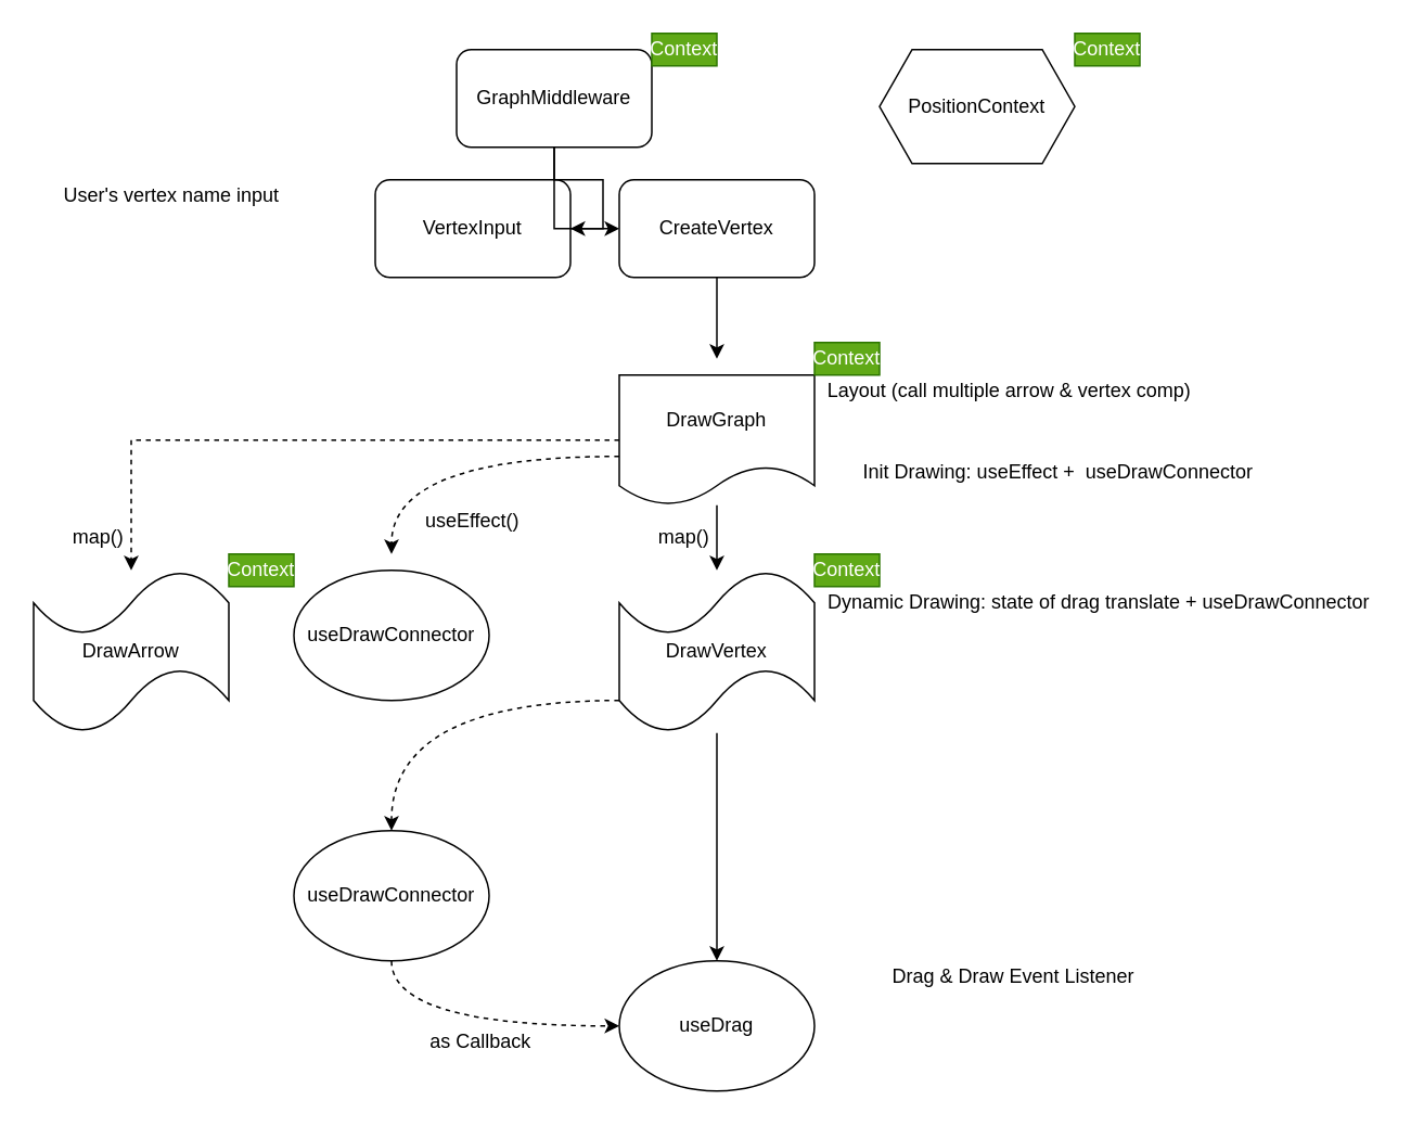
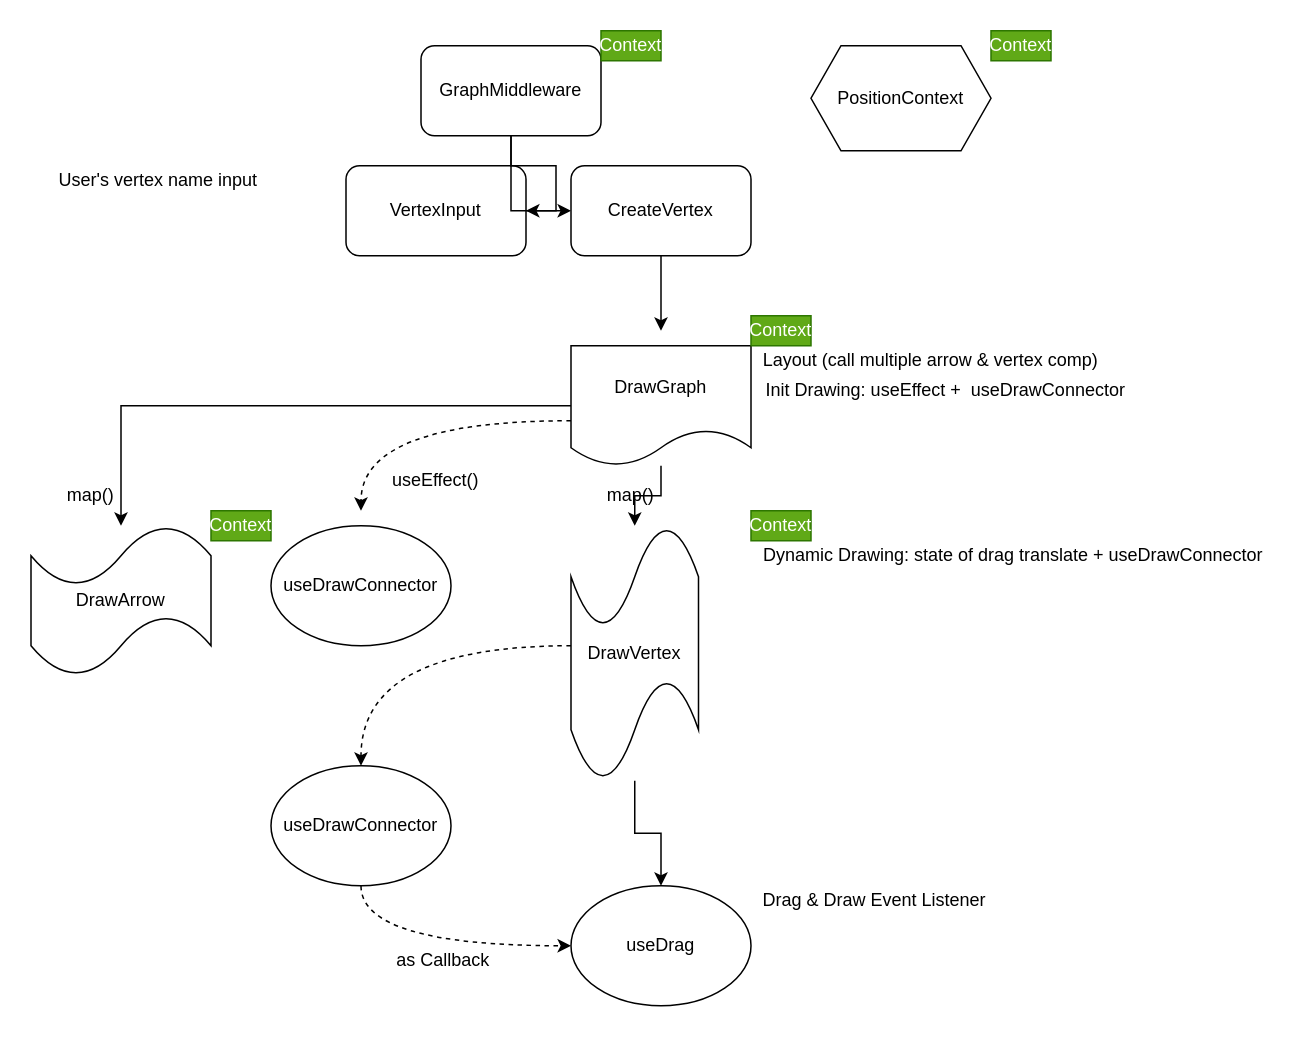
  <mxCell id="0" />
  <mxCell id="1" parent="0" />
  <mxCell id="2" value="VertexInput" style="rounded=1;whiteSpace=wrap;html=1;" parent="1" vertex="1"><mxGeometry x="230" y="110" width="120" height="60" as="geometry" /></mxCell>
  <mxCell id="3" style="edgeStyle=orthogonalEdgeStyle;rounded=0;orthogonalLoop=1;jettySize=auto;html=1;entryX=1;entryY=0.5;entryDx=0;entryDy=0;" parent="1" source="5" target="2" edge="1"><mxGeometry relative="1" as="geometry" /></mxCell>
  <mxCell id="4" style="edgeStyle=orthogonalEdgeStyle;rounded=0;orthogonalLoop=1;jettySize=auto;html=1;entryX=0;entryY=0.5;entryDx=0;entryDy=0;" parent="1" source="5" target="7" edge="1"><mxGeometry relative="1" as="geometry"><mxPoint x="350" y="180" as="targetPoint" /><Array as="points"><mxPoint x="340" y="140" /></Array></mxGeometry></mxCell>
  <mxCell id="5" value="&lt;span&gt;GraphMiddleware&lt;/span&gt;" style="rounded=1;whiteSpace=wrap;html=1;" parent="1" vertex="1"><mxGeometry x="280" y="30" width="120" height="60" as="geometry" /></mxCell>
  <mxCell id="6" value="" style="edgeStyle=orthogonalEdgeStyle;rounded=0;orthogonalLoop=1;jettySize=auto;html=1;" parent="1" source="7" edge="1"><mxGeometry relative="1" as="geometry"><mxPoint x="440" y="220" as="targetPoint" /></mxGeometry></mxCell>
  <mxCell id="7" value="CreateVertex" style="rounded=1;whiteSpace=wrap;html=1;" parent="1" vertex="1"><mxGeometry x="380" y="110" width="120" height="60" as="geometry" /></mxCell>
  <mxCell id="8" value="Layout (call multiple arrow &amp;amp; vertex comp)" style="text;html=1;strokeColor=none;fillColor=none;align=center;verticalAlign=middle;whiteSpace=wrap;rounded=0;" parent="1" vertex="1"><mxGeometry x="505" y="230" width="230" height="20" as="geometry" /></mxCell>
- <mxCell id="9" value="Init Drawing: useEffect +&amp;nbsp; useDrawConnector" style="text;html=1;strokeColor=none;fillColor=none;align=center;verticalAlign=middle;whiteSpace=wrap;rounded=0;" parent="1" vertex="1"><mxGeometry x="525" y="280" width="250" height="20" as="geometry" /></mxCell>
+ <mxCell id="9" value="Init Drawing: useEffect +&amp;nbsp; useDrawConnector" style="text;html=1;strokeColor=none;fillColor=none;align=center;verticalAlign=middle;whiteSpace=wrap;rounded=0;" parent="1" vertex="1"><mxGeometry x="505" y="250" width="250" height="20" as="geometry" /></mxCell>
  <mxCell id="10" value="Dynamic Drawing: state of drag translate + useDrawConnector" style="text;html=1;strokeColor=none;fillColor=none;align=center;verticalAlign=middle;whiteSpace=wrap;rounded=0;" parent="1" vertex="1"><mxGeometry x="505" y="360" width="340" height="20" as="geometry" /></mxCell>
  <mxCell id="11" style="edgeStyle=orthogonalEdgeStyle;rounded=0;orthogonalLoop=1;jettySize=auto;html=1;" parent="1" source="14" target="17" edge="1"><mxGeometry relative="1" as="geometry" /></mxCell>
- <mxCell id="12" style="edgeStyle=orthogonalEdgeStyle;rounded=0;orthogonalLoop=1;jettySize=auto;html=1;dashed=1;" parent="1" source="14" target="18" edge="1"><mxGeometry relative="1" as="geometry" /></mxCell>
+ <mxCell id="12" style="edgeStyle=orthogonalEdgeStyle;rounded=0;orthogonalLoop=1;jettySize=auto;html=1;" parent="1" source="14" target="18" edge="1"><mxGeometry relative="1" as="geometry" /></mxCell>
  <mxCell id="13" style="edgeStyle=orthogonalEdgeStyle;rounded=0;orthogonalLoop=1;jettySize=auto;html=1;dashed=1;curved=1;" parent="1" source="14" edge="1"><mxGeometry relative="1" as="geometry"><mxPoint x="240" y="340" as="targetPoint" /><Array as="points"><mxPoint x="240" y="280" /></Array></mxGeometry></mxCell>
  <mxCell id="14" value="&lt;span&gt;DrawGraph&lt;/span&gt;" style="shape=document;whiteSpace=wrap;html=1;boundedLbl=1;" parent="1" vertex="1"><mxGeometry x="380" y="230" width="120" height="80" as="geometry" /></mxCell>
  <mxCell id="15" style="edgeStyle=orthogonalEdgeStyle;rounded=0;orthogonalLoop=1;jettySize=auto;html=1;dashed=0;entryX=0.5;entryY=0;entryDx=0;entryDy=0;" parent="1" source="17" target="21" edge="1"><mxGeometry relative="1" as="geometry"><mxPoint x="440" y="570" as="targetPoint" /></mxGeometry></mxCell>
  <mxCell id="16" style="edgeStyle=orthogonalEdgeStyle;rounded=0;orthogonalLoop=1;jettySize=auto;html=1;dashed=1;curved=1;" parent="1" source="17" edge="1"><mxGeometry relative="1" as="geometry"><mxPoint x="240" y="510" as="targetPoint" /><Array as="points"><mxPoint x="240" y="430" /></Array></mxGeometry></mxCell>
- <mxCell id="17" value="DrawVertex&lt;br&gt;" style="shape=tape;whiteSpace=wrap;html=1;" parent="1" vertex="1"><mxGeometry x="380" y="350" width="120" height="100" as="geometry" /></mxCell>
+ <mxCell id="17" value="DrawVertex&lt;br&gt;" style="shape=tape;whiteSpace=wrap;html=1;" parent="1" vertex="1"><mxGeometry x="380" y="350" width="85" height="170" as="geometry" /></mxCell>
  <mxCell id="18" value="DrawArrow" style="shape=tape;whiteSpace=wrap;html=1;" parent="1" vertex="1"><mxGeometry x="20" y="350" width="120" height="100" as="geometry" /></mxCell>
- <mxCell id="19" value="Drag &amp;amp; Draw Event Listener" style="text;html=1;strokeColor=none;fillColor=none;align=center;verticalAlign=middle;whiteSpace=wrap;rounded=0;" parent="1" vertex="1"><mxGeometry x="545" y="590" width="155" height="20" as="geometry" /></mxCell>
+ <mxCell id="19" value="Drag &amp;amp; Draw Event Listener" style="text;html=1;strokeColor=none;fillColor=none;align=center;verticalAlign=middle;whiteSpace=wrap;rounded=0;" parent="1" vertex="1"><mxGeometry x="505" y="590" width="155" height="20" as="geometry" /></mxCell>
  <mxCell id="20" value="useDrawConnector" style="ellipse;whiteSpace=wrap;html=1;" parent="1" vertex="1"><mxGeometry x="180" y="350" width="120" height="80" as="geometry" /></mxCell>
  <mxCell id="21" value="useDrag" style="ellipse;whiteSpace=wrap;html=1;" parent="1" vertex="1"><mxGeometry x="380" y="590" width="120" height="80" as="geometry" /></mxCell>
  <mxCell id="22" style="edgeStyle=orthogonalEdgeStyle;curved=1;rounded=0;orthogonalLoop=1;jettySize=auto;html=1;entryX=0;entryY=0.5;entryDx=0;entryDy=0;dashed=1;exitX=0.5;exitY=1;exitDx=0;exitDy=0;" parent="1" source="23" target="21" edge="1"><mxGeometry relative="1" as="geometry"><Array as="points"><mxPoint x="240" y="630" /></Array></mxGeometry></mxCell>
  <mxCell id="23" value="useDrawConnector" style="ellipse;whiteSpace=wrap;html=1;" parent="1" vertex="1"><mxGeometry x="180" y="510" width="120" height="80" as="geometry" /></mxCell>
  <mxCell id="24" value="User's vertex name input" style="text;html=1;strokeColor=none;fillColor=none;align=center;verticalAlign=middle;whiteSpace=wrap;rounded=0;" parent="1" vertex="1"><mxGeometry x="30" y="110" width="150" height="20" as="geometry" /></mxCell>
  <mxCell id="25" value="map()" style="text;html=1;strokeColor=none;fillColor=none;align=center;verticalAlign=middle;whiteSpace=wrap;rounded=0;" parent="1" vertex="1"><mxGeometry x="400" y="320" width="40" height="20" as="geometry" /></mxCell>
  <mxCell id="26" value="map()" style="text;html=1;strokeColor=none;fillColor=none;align=center;verticalAlign=middle;whiteSpace=wrap;rounded=0;" parent="1" vertex="1"><mxGeometry x="40" y="320" width="40" height="20" as="geometry" /></mxCell>
  <mxCell id="27" value="useEffect()" style="text;html=1;strokeColor=none;fillColor=none;align=center;verticalAlign=middle;whiteSpace=wrap;rounded=0;" parent="1" vertex="1"><mxGeometry x="260" y="310" width="60" height="20" as="geometry" /></mxCell>
  <mxCell id="28" value="as Callback" style="text;html=1;strokeColor=none;fillColor=none;align=center;verticalAlign=middle;whiteSpace=wrap;rounded=0;" parent="1" vertex="1"><mxGeometry x="260" y="630" width="70" height="20" as="geometry" /></mxCell>
  <mxCell id="29" value="PositionContext" style="shape=hexagon;perimeter=hexagonPerimeter2;whiteSpace=wrap;html=1;fixedSize=1;" parent="1" vertex="1"><mxGeometry x="540" y="30" width="120" height="70" as="geometry" /></mxCell>
  <mxCell id="30" value="Context" style="text;html=1;strokeColor=#2D7600;fillColor=#60a917;align=center;verticalAlign=middle;whiteSpace=wrap;rounded=0;fontColor=#ffffff;" vertex="1" parent="1"><mxGeometry x="660" y="20" width="40" height="20" as="geometry" /></mxCell>
  <mxCell id="31" value="Context" style="text;html=1;strokeColor=#2D7600;fillColor=#60a917;align=center;verticalAlign=middle;whiteSpace=wrap;rounded=0;fontColor=#ffffff;" vertex="1" parent="1"><mxGeometry x="400" y="20" width="40" height="20" as="geometry" /></mxCell>
  <mxCell id="32" value="Context" style="text;html=1;strokeColor=#2D7600;fillColor=#60a917;align=center;verticalAlign=middle;whiteSpace=wrap;rounded=0;fontColor=#ffffff;" vertex="1" parent="1"><mxGeometry x="500" y="340" width="40" height="20" as="geometry" /></mxCell>
  <mxCell id="33" value="Context" style="text;html=1;strokeColor=#2D7600;fillColor=#60a917;align=center;verticalAlign=middle;whiteSpace=wrap;rounded=0;fontColor=#ffffff;" vertex="1" parent="1"><mxGeometry x="500" y="210" width="40" height="20" as="geometry" /></mxCell>
  <mxCell id="34" value="Context" style="text;html=1;strokeColor=#2D7600;fillColor=#60a917;align=center;verticalAlign=middle;whiteSpace=wrap;rounded=0;fontColor=#ffffff;" vertex="1" parent="1"><mxGeometry x="140" y="340" width="40" height="20" as="geometry" /></mxCell>
